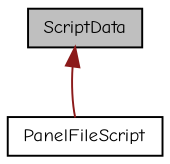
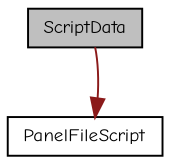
  digraph {
    fontname="Comic Neue"
    node [color=black fontname="Comic Neue" fontsize=10 shape=record style=filled]
    n1 [fillcolor=grey75 fontcolor=black height=0.2 label=ScriptData width=0.4]
    n2 [fillcolor=white height=0.2 label=PanelFileScript width=0.4]
-   n1 -> n2 [color=firebrick4 dir=back fontname="Comic Neue" fontsize=10 labelfontname=Helvetica labelfontsize=10 style=solid]
+   n2 -> n1 [color=firebrick4 dir=back fontname="Comic Neue" fontsize=10 labelfontname=Helvetica labelfontsize=10 style=solid]
  }
